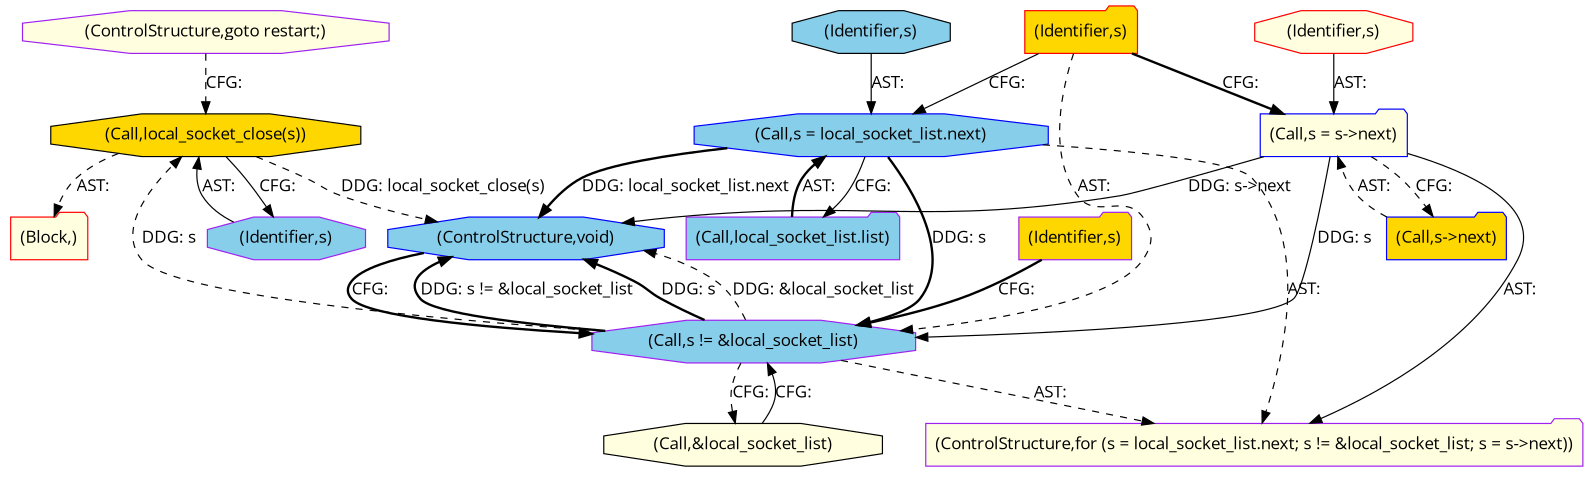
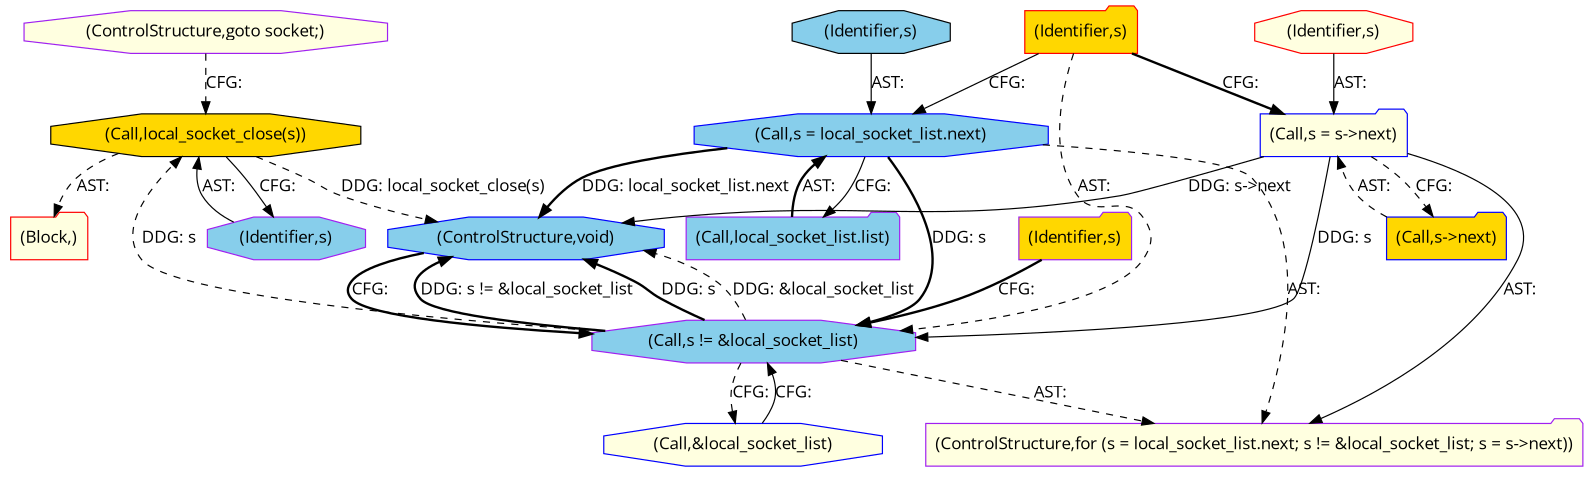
  digraph {
    fontname="Open Sans"
    node [color=purple fillcolor=lightyellow fontname="Open Sans" shape=octagon style=filled]
    edge [fontname="Open Sans" style=dashed]
    n1 [color=black fillcolor=gold label="(Call,local_socket_close(s))"]
    n2 [color=red label="(Block,)" shape=folder]
    n3 [color=blue fillcolor=skyblue label="(ControlStructure,void)"]
    n4 [fillcolor=skyblue label="(Identifier,s)"]
    n5 [fillcolor=skyblue label="(Call,s != &local_socket_list)"]
-   n6 [color=black label="(Call,&local_socket_list)"]
+   n6 [color=blue label="(Call,&local_socket_list)"]
    n7 [label="(ControlStructure,for (s = local_socket_list.next; s != &local_socket_list; s = s->next))" shape=folder]
    n8 [color=blue fillcolor=skyblue label="(Call,s = local_socket_list.next)"]
    n9 [fillcolor=skyblue label="(Call,local_socket_list.list)" shape=folder]
    n10 [color=blue label="(Call,s = s->next)" shape=folder]
    n11 [color=blue fillcolor=gold label="(Call,s->next)" shape=folder]
    n12 [color=red fillcolor=gold label="(Identifier,s)" shape=folder]
    n13 [color=black fillcolor=skyblue label="(Identifier,s)"]
-   n14 [label="(ControlStructure,goto restart;)"]
+   n14 [label="(ControlStructure,goto socket;)"]
    n15 [fillcolor=gold label="(Identifier,s)" shape=folder]
    n16 [color=red label="(Identifier,s)"]
    n1 -> n2 [label="AST: "]
    n1 -> n3 [label="DDG: local_socket_close(s)"]
    n1 -> n4 [label="CFG: " style=solid]
    n3 -> n5 [label="CFG: " style=bold]
    n4 -> n1 [label="AST: " style=solid]
    n5 -> n1 [label="DDG: s"]
    n5 -> n3 [label="DDG: s != &local_socket_list" style=bold]
    n5 -> n3 [label="DDG: s" style=bold]
    n5 -> n3 [label="DDG: &local_socket_list"]
    n5 -> n6 [label="CFG: "]
    n5 -> n7 [label="AST: "]
    n6 -> n5 [label="CFG: " style=solid]
    n8 -> n3 [label="DDG: local_socket_list.next" style=bold]
    n8 -> n5 [label="DDG: s" style=bold]
    n8 -> n7 [label="AST: "]
    n8 -> n9 [label="CFG: " style=solid]
    n9 -> n8 [label="AST: " style=bold]
    n10 -> n3 [label="DDG: s->next" style=solid]
    n10 -> n5 [label="DDG: s" style=solid]
    n10 -> n7 [label="AST: " style=solid]
    n10 -> n11 [label="CFG: "]
    n11 -> n10 [label="AST: "]
    n12 -> n5 [label="AST: "]
    n12 -> n8 [label="CFG: " style=solid]
    n12 -> n10 [label="CFG: " style=bold]
    n13 -> n8 [label="AST: " style=solid]
    n14 -> n1 [label="CFG: "]
    n15 -> n5 [label="CFG: " style=bold]
    n16 -> n10 [label="AST: " style=solid]
  }
